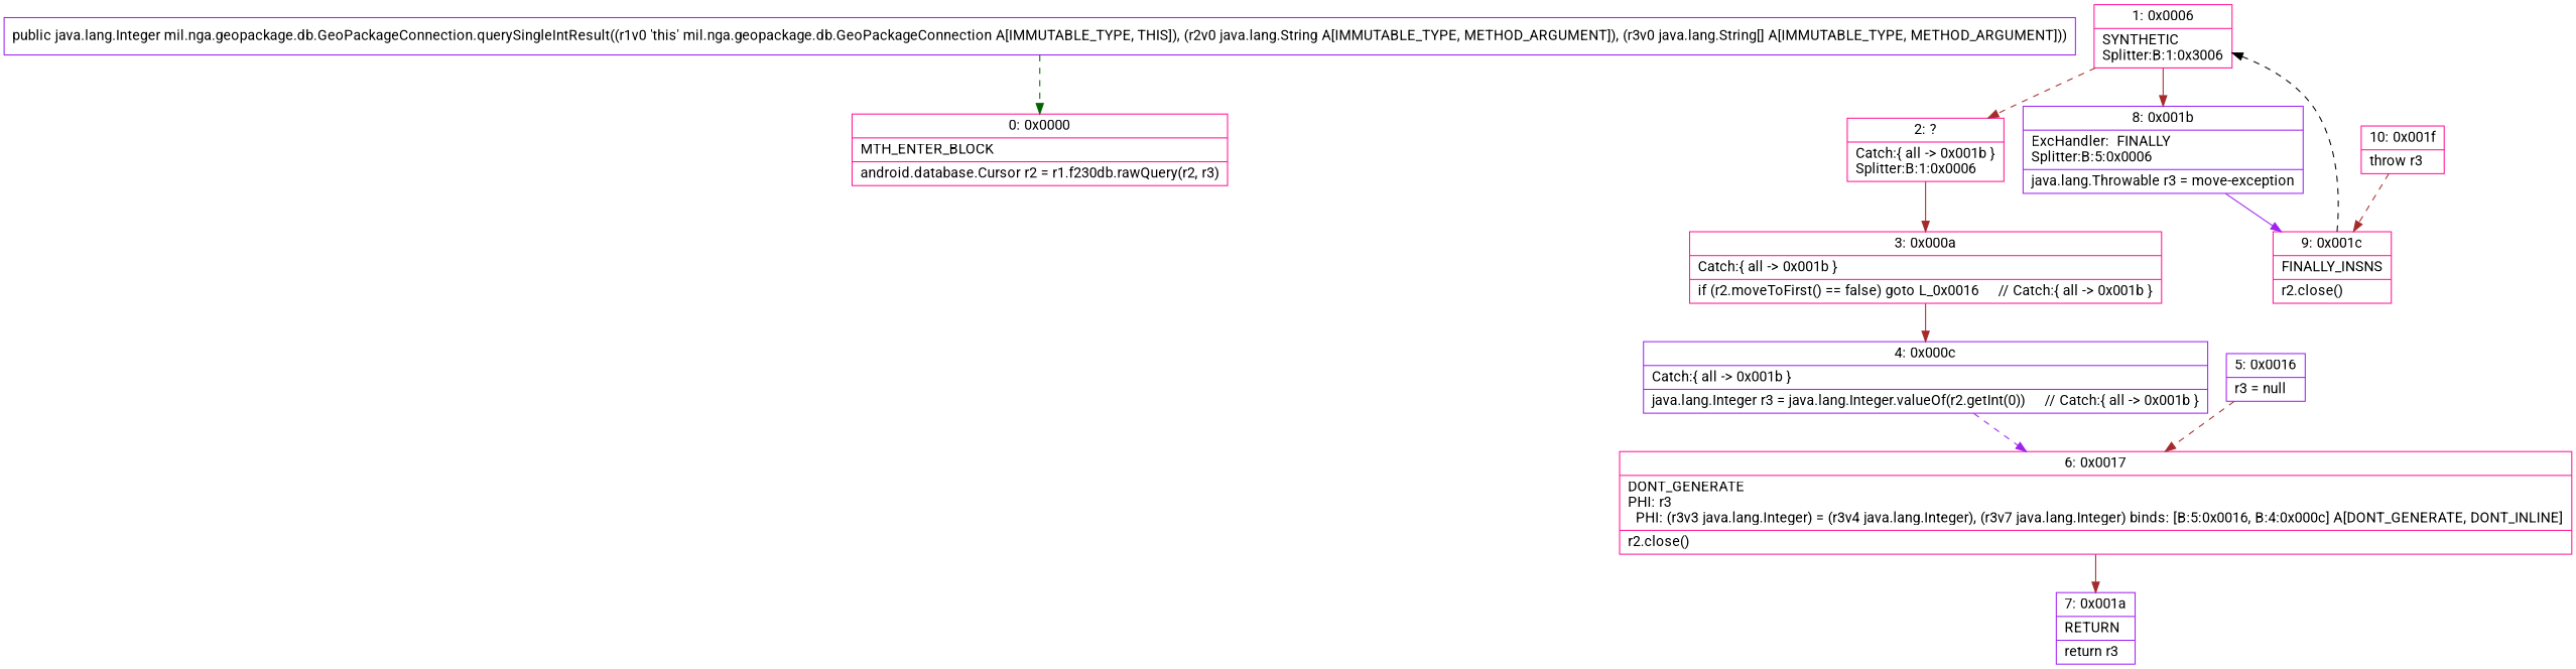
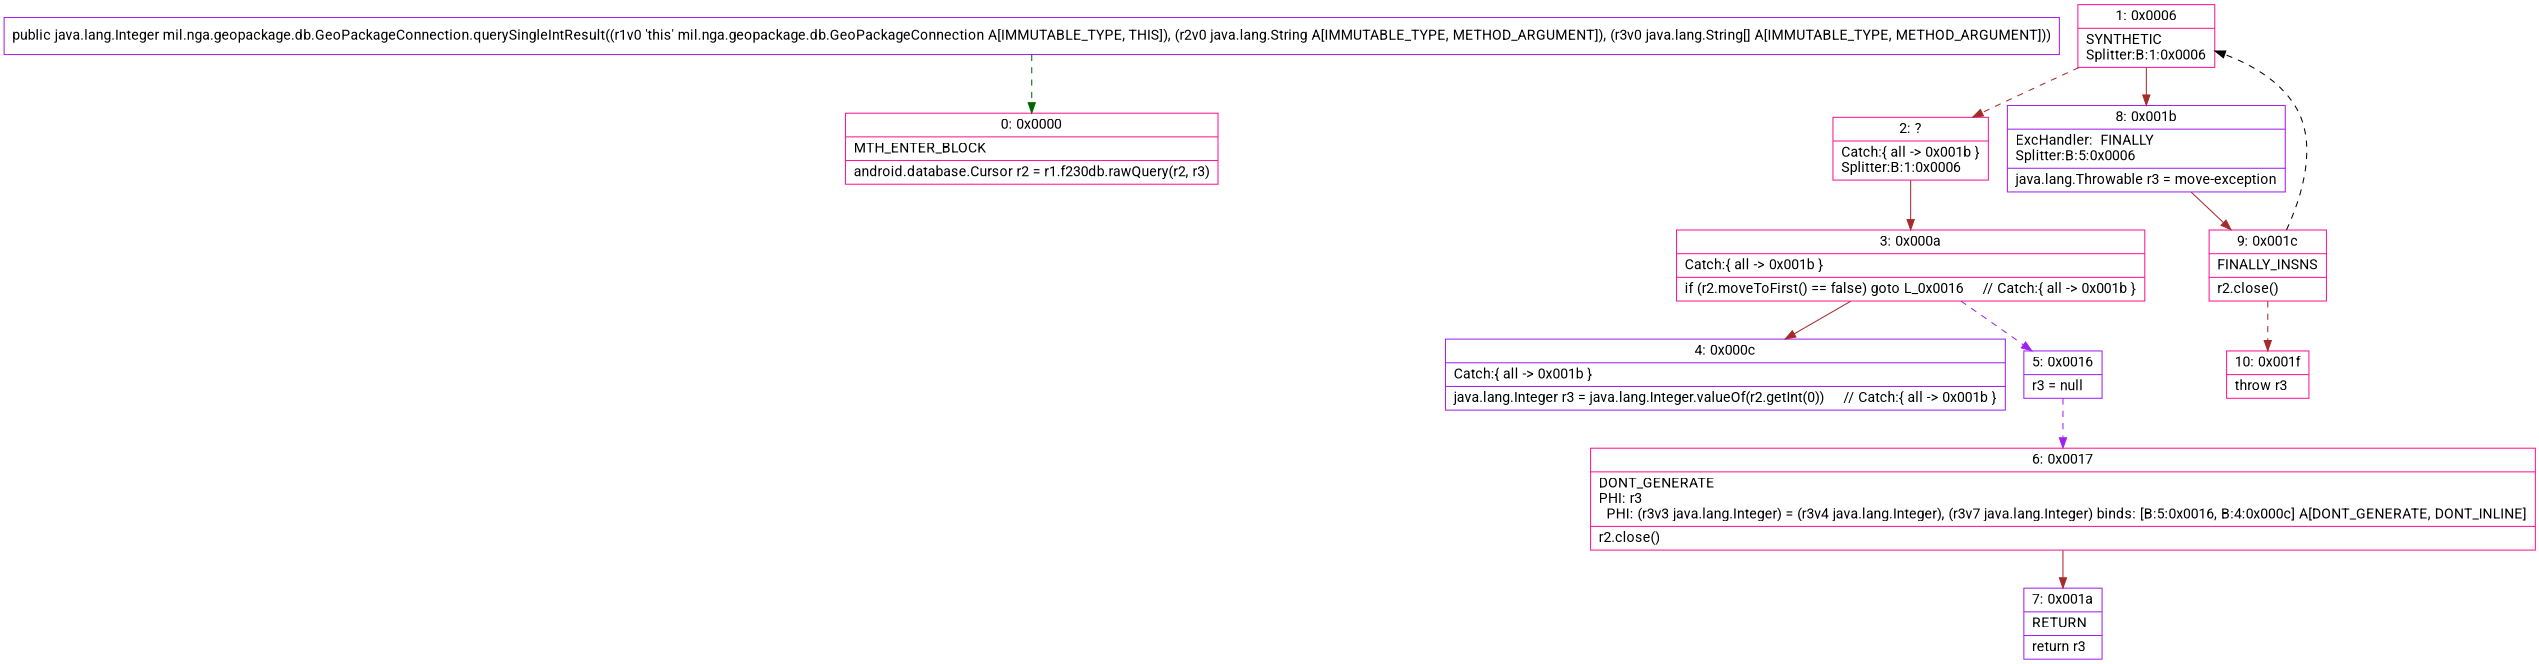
  digraph {
    fontname=Roboto
    node [color=deeppink fontname=Roboto shape=record]
    edge [color=brown fontname=Roboto style=dashed]
    n1 [label="{0\:\ 0x0000|MTH_ENTER_BLOCK\l|android.database.Cursor r2 = r1.f230db.rawQuery(r2, r3)\l}"]
-   n2 [label="{1\:\ 0x0006|SYNTHETIC\lSplitter:B:1:0x3006\l}"]
+   n2 [label="{1\:\ 0x0006|SYNTHETIC\lSplitter:B:1:0x0006\l}"]
    n3 [label="{2\:\ ?|Catch:\{ all \-\> 0x001b \}\lSplitter:B:1:0x0006\l}"]
    n4 [color=purple label="{8\:\ 0x001b|ExcHandler:  FINALLY\lSplitter:B:5:0x0006\l|java.lang.Throwable r3 = move\-exception\l}"]
    n5 [label="{3\:\ 0x000a|Catch:\{ all \-\> 0x001b \}\l|if (r2.moveToFirst() == false) goto L_0x0016     \/\/ Catch:\{ all \-\> 0x001b \}\l}"]
    n6 [label="{9\:\ 0x001c|FINALLY_INSNS\l|r2.close()\l}"]
    n7 [color=purple label="{4\:\ 0x000c|Catch:\{ all \-\> 0x001b \}\l|java.lang.Integer r3 = java.lang.Integer.valueOf(r2.getInt(0))     \/\/ Catch:\{ all \-\> 0x001b \}\l}"]
    n8 [color=purple label="{5\:\ 0x0016|r3 = null\l}"]
    n9 [label="{6\:\ 0x0017|DONT_GENERATE\lPHI: r3 \l  PHI: (r3v3 java.lang.Integer) = (r3v4 java.lang.Integer), (r3v7 java.lang.Integer) binds: [B:5:0x0016, B:4:0x000c] A[DONT_GENERATE, DONT_INLINE]\l|r2.close()\l}"]
    n10 [color=purple label="{7\:\ 0x001a|RETURN\l|return r3\l}"]
    n11 [label="{10\:\ 0x001f|throw r3\l}"]
    n12 [color=purple label="{public java.lang.Integer mil.nga.geopackage.db.GeoPackageConnection.querySingleIntResult((r1v0 'this' mil.nga.geopackage.db.GeoPackageConnection A[IMMUTABLE_TYPE, THIS]), (r2v0 java.lang.String A[IMMUTABLE_TYPE, METHOD_ARGUMENT]), (r3v0 java.lang.String[] A[IMMUTABLE_TYPE, METHOD_ARGUMENT])) }"]
    n2 -> n3
    n2 -> n4 [style=solid]
    n3 -> n5 [style=solid]
-   n4 -> n6 [color=purple style=solid]
+   n4 -> n6 [style=solid]
    n5 -> n7 [style=solid]
+   n5 -> n8 [color=purple]
    n6 -> n2 [color=black]
-   n11 -> n6
-   n7 -> n9 [color=purple]
-   n8 -> n9
+   n6 -> n11
+   n8 -> n9 [color=purple]
    n9 -> n10 [style=solid]
    n12 -> n1 [color=darkgreen]
  }
